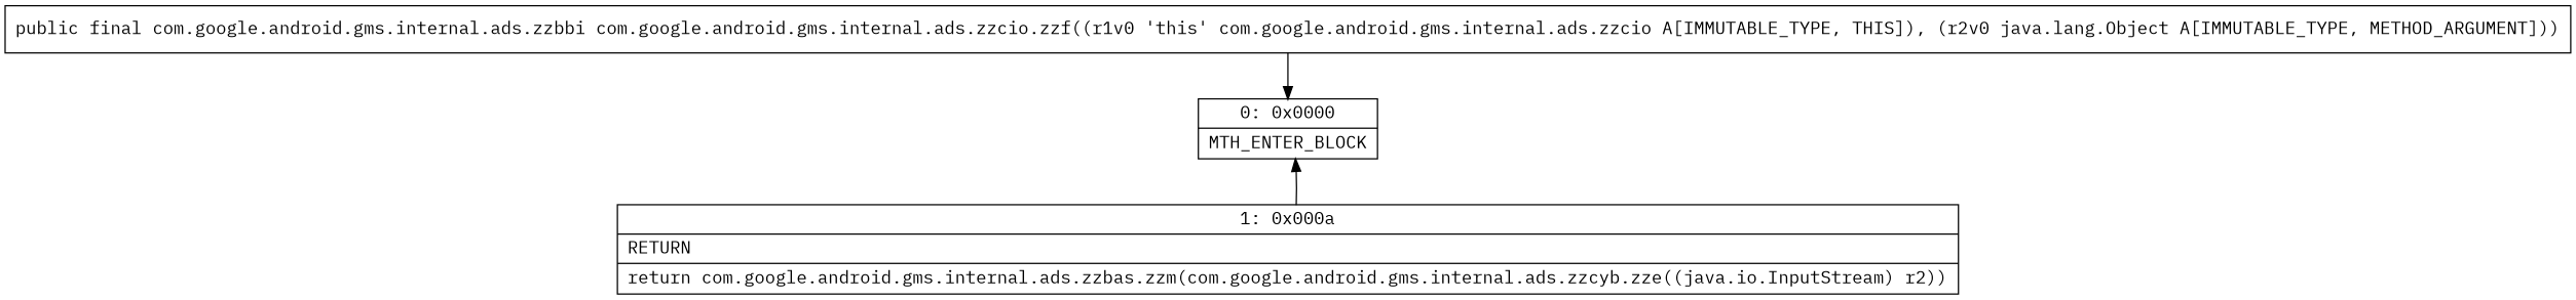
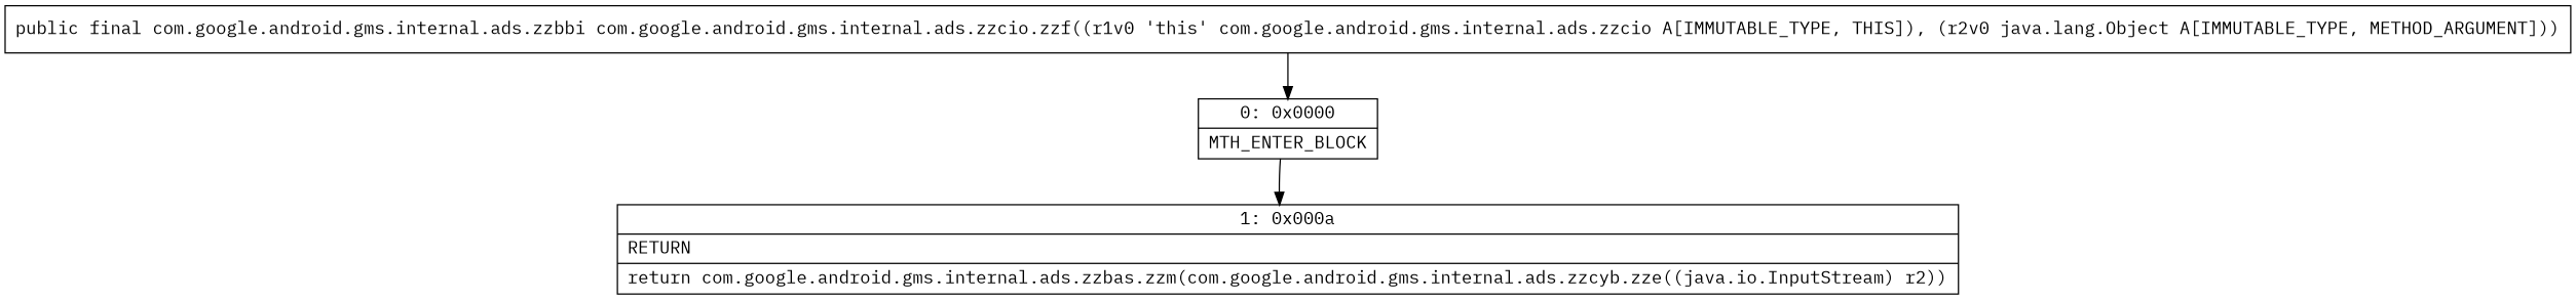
  digraph {
    fontname="IBM Plex Mono"
    node [shape=record fontname="IBM Plex Mono"]
    edge [fontname="IBM Plex Mono"]
    n1 [label="{0\:\ 0x0000|MTH_ENTER_BLOCK\l}"]
    n2 [label="{1\:\ 0x000a|RETURN\l|return com.google.android.gms.internal.ads.zzbas.zzm(com.google.android.gms.internal.ads.zzcyb.zze((java.io.InputStream) r2))\l}"]
    n3 [label="{public final com.google.android.gms.internal.ads.zzbbi com.google.android.gms.internal.ads.zzcio.zzf((r1v0 'this' com.google.android.gms.internal.ads.zzcio A[IMMUTABLE_TYPE, THIS]), (r2v0 java.lang.Object A[IMMUTABLE_TYPE, METHOD_ARGUMENT])) }"]
-   n2 -> n1
+   n1 -> n2
    n3 -> n1
  }
